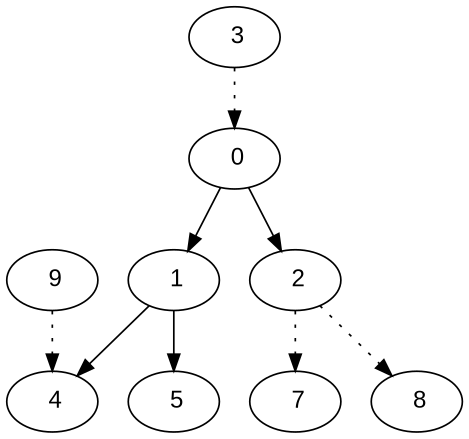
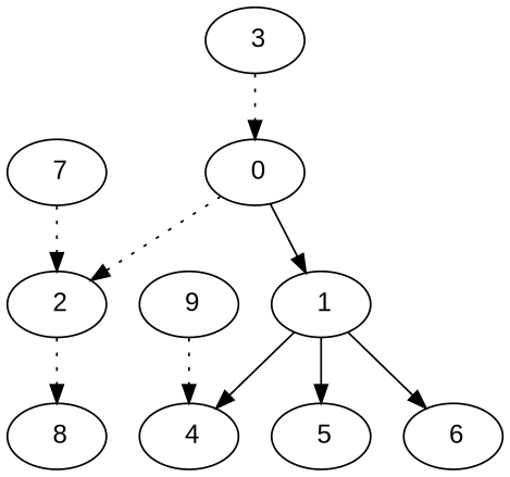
  digraph {
    fontname="Liberation Sans"
    node [fontname="Liberation Sans"]
    edge [fontname="Liberation Sans" style=solid]
    " 0"
    " 1"
    " 2"
    " 4"
    " 5"
+   " 6"
    " 7"
    " 8"
    " 3"
    " 9"
    " 0" -> " 1"
-   " 0" -> " 2"
+   " 0" -> " 2" [style=dotted]
    " 1" -> " 4"
    " 1" -> " 5"
-   " 2" -> " 7" [style=dotted]
+   " 1" -> " 6"
+   " 7" -> " 2" [style=dotted]
    " 2" -> " 8" [style=dotted]
    " 3" -> " 0" [style=dotted]
    " 9" -> " 4" [style=dotted]
  }
